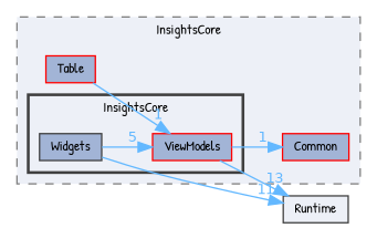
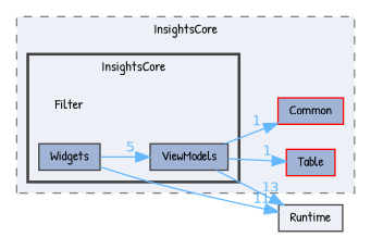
  digraph {
    compound=true
    fontname="Patrick Hand"
    rankdir=LR
    node [fontname="Patrick Hand" fontsize=10 shape=box color=grey25 fillcolor="#a2b4d6" style=filled]
    edge [color=steelblue1 fontcolor=steelblue1 fontname="Patrick Hand" fontsize=10 headlabel=1 labeldistance=1.5 labelfontname=Helvetica labelfontsize=10]
-   n2 [color=red height=0.2 label=ViewModels width=0.4]
+   n1 [height=0.2 label=Filter shape=plaintext width=0.4 color="" fillcolor="" style=""]
+   n2 [height=0.2 label=ViewModels width=0.4]
    n3 [height=0.2 label=Widgets width=0.4]
    n4 [color=red height=0.2 label=Table width=0.4]
    n5 [color=red height=0.2 label=Common width=0.4]
    n6 [fillcolor="#edf0f7" height=0.2 label=Runtime width=0.4]
    subgraph cluster_1 {
      bgcolor="#edf0f7"
      fontsize=10
      label=InsightsCore
      pencolor=grey50
      style="filled,dashed"
      n4
      n5
      subgraph cluster_2 {
        bgcolor="#edf0f7"
        fontsize=10
        label=InsightsCore
        pencolor=grey25
        style="filled,bold"
+       n1
        n2
        n3
      }
    }
-   n4 -> n2
+   n2 -> n4
    n2 -> n5
    n2 -> n6 [headlabel=13]
    n3 -> n2 [headlabel=5]
    n3 -> n6 [headlabel=11]
  }
